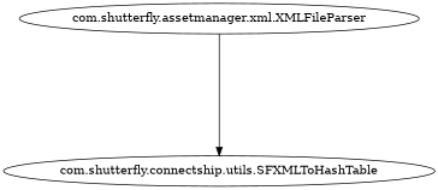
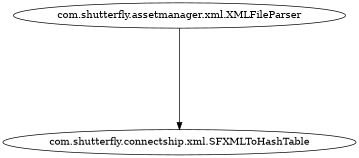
  digraph {
    concentrate=true
    rankdir=TB
    ranksep=2.0
    splines=ortho
    "com.shutterfly.assetmanager.xml.XMLFileParser"
-   "com.shutterfly.connectship.utils.SFXMLToHashTable"
+   "com.shutterfly.connectship.utils.SFXMLToHashTable" [label="com.shutterfly.connectship.xml.SFXMLToHashTable"]
    "com.shutterfly.assetmanager.xml.XMLFileParser" -> "com.shutterfly.connectship.utils.SFXMLToHashTable"
  }
